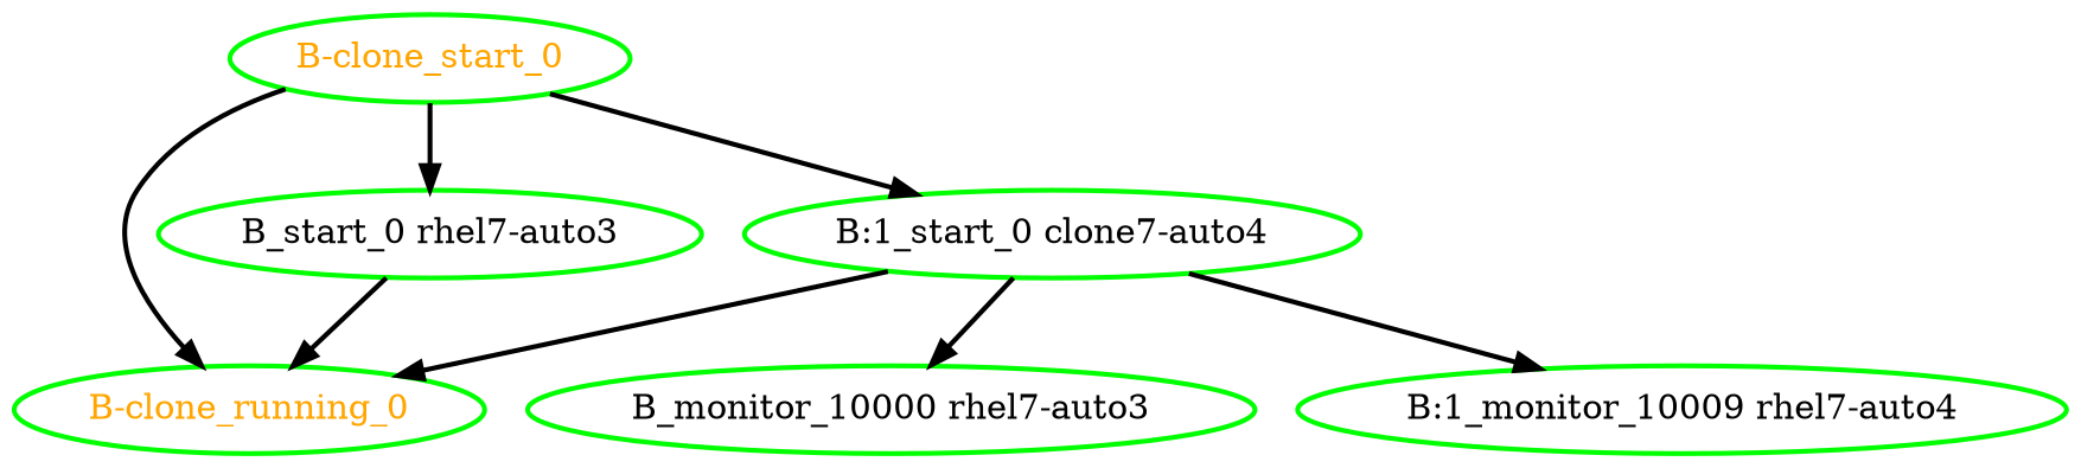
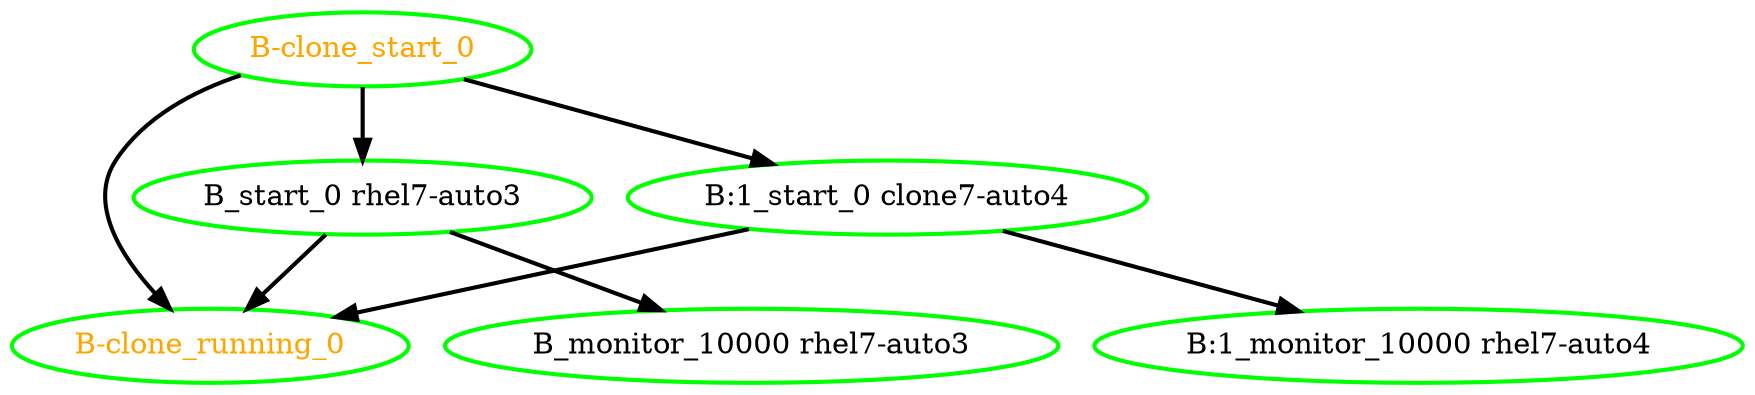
  digraph {
    node [color=green fontcolor=black style=bold]
    edge [style=bold]
    "B-clone_running_0" [fontcolor=orange]
    "B-clone_start_0" [fontcolor=orange]
    n3 [label="B:1_start_0 clone7-auto4"]
    "B_start_0 rhel7-auto3"
-   "B:1_monitor_10000 rhel7-auto4" [label="B:1_monitor_10009 rhel7-auto4"]
+   "B:1_monitor_10000 rhel7-auto4"
    "B_monitor_10000 rhel7-auto3"
    "B-clone_start_0" -> "B-clone_running_0"
    "B-clone_start_0" -> n3
    "B-clone_start_0" -> "B_start_0 rhel7-auto3"
    n3 -> "B-clone_running_0"
    n3 -> "B:1_monitor_10000 rhel7-auto4"
    "B_start_0 rhel7-auto3" -> "B-clone_running_0"
-   n3 -> "B_monitor_10000 rhel7-auto3"
+   "B_start_0 rhel7-auto3" -> "B_monitor_10000 rhel7-auto3"
  }
